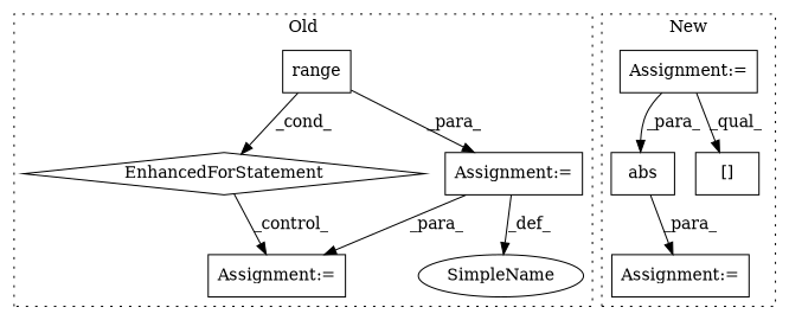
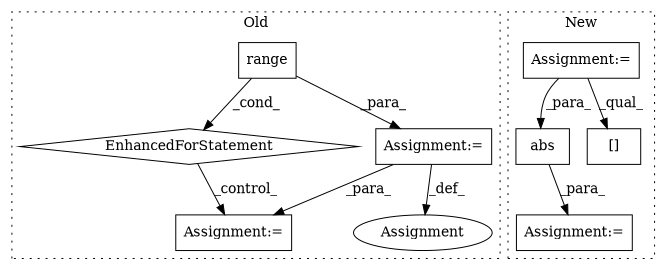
  digraph {
    node [a=7 l=1 s="1422,1503" shape=box]
    n1 [a=70 l="57,2" label=EnhancedForStatement shape=diamond]
    n2 [l="57,2" label="Assignment:="]
    n3 [label="Assignment:=" s=1557]
-   n4 [a=42 label=SimpleName s=1483 shape=ellipse]
+   n4 [a=42 label=Assignment s=1483 shape=ellipse]
    n5 [a=32 l="6,1" label=range s="1487,1502"]
    n6 [a=32 l="4,1" label=abs s="1534,1665"]
    n7 [label="Assignment:=" s=1680]
    n8 [label="Assignment:=" s=1446]
    n9 [a=2 l="4,1" label="[]" s="1627,1632"]
    subgraph cluster_1 {
      label=Old
      style=dotted
      n1
      n2
      n3
      n4
      n5
    }
    subgraph cluster_2 {
      label=New
      style=dotted
      n6
      n7
      n8
      n9
    }
    n1 -> n3 [label=_control_]
    n2 -> n3 [label=_para_]
    n2 -> n4 [label=_def_]
    n5 -> n1 [label=_cond_]
    n5 -> n2 [label=_para_]
    n6 -> n7 [label=_para_]
    n8 -> n6 [label=_para_]
    n8 -> n9 [label=_qual_]
  }
